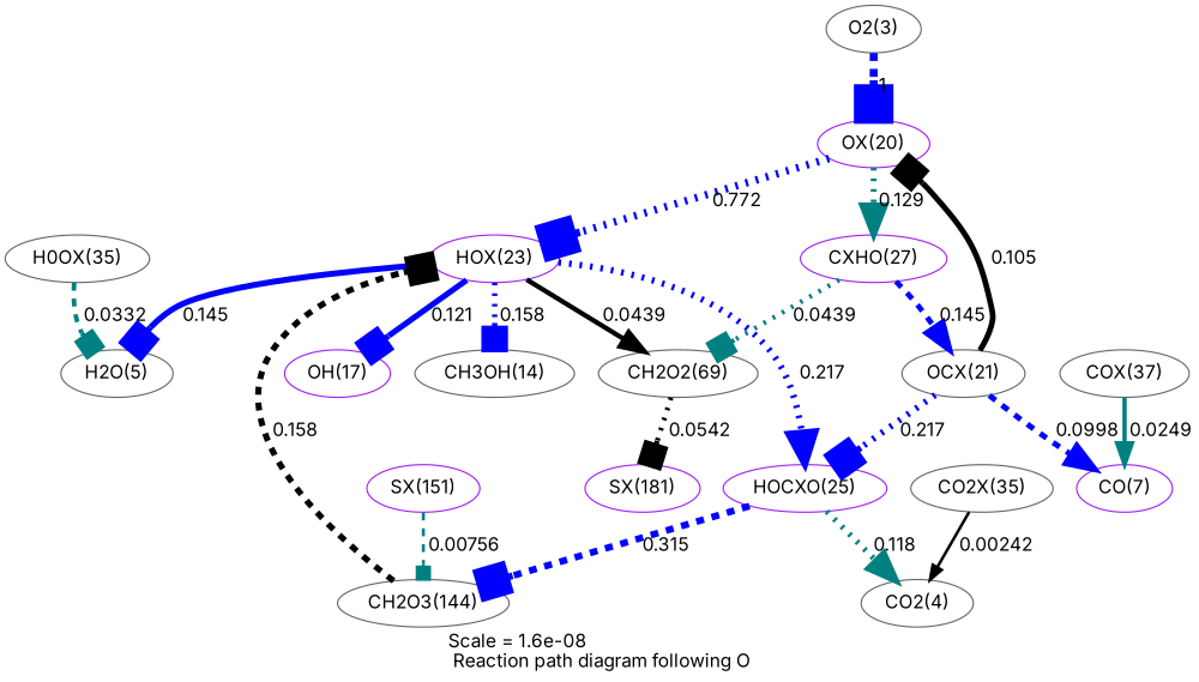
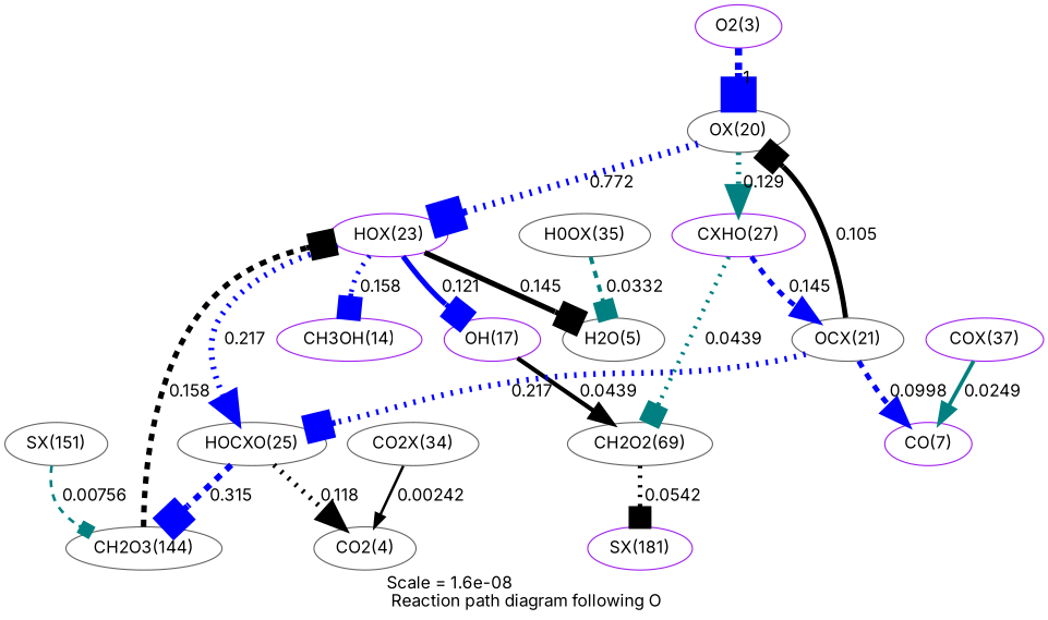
  digraph {
    fontname=Inter
    label="Scale = 1.6e-08\l Reaction path diagram following O"
    node [color=gray40 fontname=Inter]
    edge [arrowhead=box arrowsize=2.42 color=blue fontname=Inter penwidth=4.85 style=dotted]
-   n1 [label="O2(3)"]
-   n2 [color=purple label="OX(20)"]
+   n1 [color=purple label="O2(3)"]
+   n2 [label="OX(20)"]
    n3 [color=purple label="HOX(23)"]
    n4 [color=purple label="CXHO(27)"]
-   n5 [label="CH3OH(14)"]
+   n5 [color=purple label="CH3OH(14)"]
    n6 [color=purple label="OH(17)"]
    n7 [label="H2O(5)"]
-   n8 [color=purple label="HOCXO(25)"]
+   n8 [label="HOCXO(25)"]
    n9 [label="CH2O2(69)"]
    n10 [label="OCX(21)"]
    n11 [color=purple label="CO(7)"]
    n12 [label="CH2O3(144)"]
    n13 [label="CO2(4)"]
    n14 [color=purple label="SX(181)"]
    n15 [label="H0OX(35)"]
-   n16 [label="COX(37)"]
-   n17 [label="CO2X(35)"]
-   n18 [color=purple label="SX(151)"]
+   n16 [color=purple label="COX(37)"]
+   n17 [label="CO2X(34)"]
+   n18 [label="SX(151)"]
    n1 -> n2 [arrowsize=3 label=" 1" penwidth=6 style=dashed]
    n2 -> n3 [arrowsize=2.9 label=" 0.772" penwidth=5.8]
    n2 -> n4 [arrowhead=normal arrowsize=2.23 color=teal label=" 0.129" penwidth=4.45]
    n3 -> n5 [arrowsize=2.02 label=" 0.158" penwidth=4.03]
    n3 -> n6 [arrowsize=2.2 label=" 0.121" penwidth=4.41 style=bold]
-   n3 -> n7 [arrowsize=2.27 label=" 0.145" penwidth=4.54 style=bold]
+   n3 -> n7 [arrowsize=2.27 color=black label=" 0.145" penwidth=4.54 style=bold]
    n3 -> n8 [arrowhead=normal label=" 0.217"]
-   n3 -> n9 [arrowhead=normal arrowsize=1.82 color=black label=" 0.0439" penwidth=3.64 style=bold]
+   n6 -> n9 [arrowhead=normal arrowsize=1.82 color=black label=" 0.0439" penwidth=3.64 style=bold]
    n4 -> n9 [arrowsize=1.82 color=teal label=" 0.0439" penwidth=3.64]
    n4 -> n10 [arrowhead=normal arrowsize=2.07 label=" 0.145" penwidth=4.13 style=dashed]
    n8 -> n12 [arrowsize=2.56 label=" 0.315" penwidth=5.13 style=dashed]
-   n8 -> n13 [arrowhead=normal arrowsize=2.19 color=teal label=" 0.118" penwidth=4.39]
+   n8 -> n13 [arrowhead=normal arrowsize=2.19 color=black label=" 0.118" penwidth=4.39]
    n9 -> n14 [arrowsize=1.9 color=black label=" 0.0542" penwidth=3.8]
    n10 -> n2 [arrowsize=2.15 color=black label=" 0.105" penwidth=4.3 style=bold]
    n10 -> n8 [label=" 0.217"]
    n10 -> n11 [arrowhead=normal arrowsize=2.13 label=" 0.0998" penwidth=4.26 style=dashed]
    n12 -> n3 [arrowsize=2.3 color=black label=" 0.158" penwidth=4.61 style=dashed]
    n15 -> n7 [arrowsize=1.72 color=teal label=" 0.0332" penwidth=3.43 style=dashed]
    n16 -> n11 [arrowhead=normal arrowsize=1.61 color=teal label=" 0.0249" penwidth=3.21 style=bold]
    n17 -> n13 [arrowhead=normal arrowsize=1.09 color=black label=" 0.00242" penwidth=2.19 style=bold]
    n18 -> n12 [arrowsize=1.16 color=teal label=" 0.00756" penwidth=2.31 style=dashed]
  }
